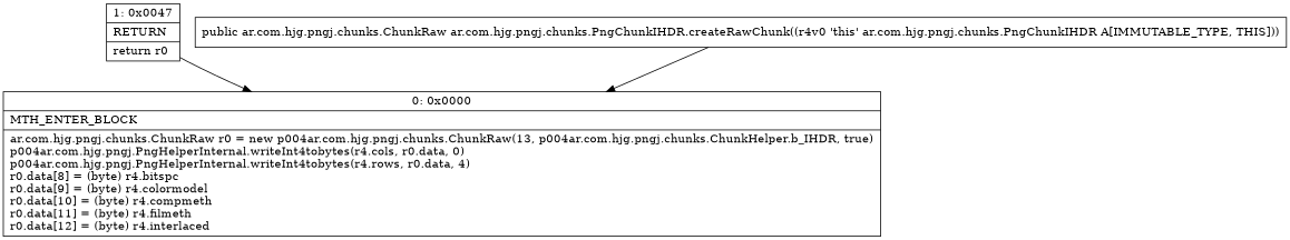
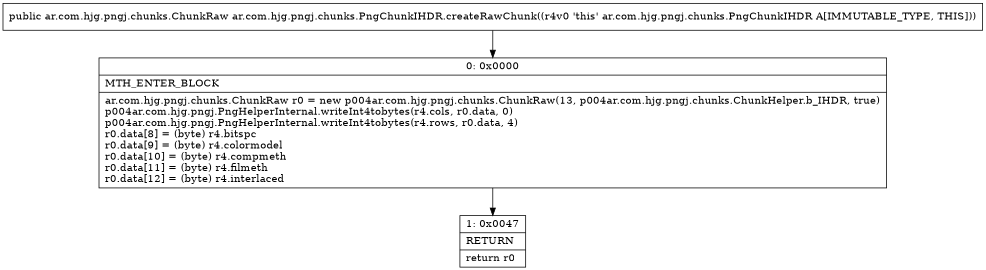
  digraph {
    node [shape=record]
    n1 [label="{0\:\ 0x0000|MTH_ENTER_BLOCK\l|ar.com.hjg.pngj.chunks.ChunkRaw r0 = new p004ar.com.hjg.pngj.chunks.ChunkRaw(13, p004ar.com.hjg.pngj.chunks.ChunkHelper.b_IHDR, true)\lp004ar.com.hjg.pngj.PngHelperInternal.writeInt4tobytes(r4.cols, r0.data, 0)\lp004ar.com.hjg.pngj.PngHelperInternal.writeInt4tobytes(r4.rows, r0.data, 4)\lr0.data[8] = (byte) r4.bitspc\lr0.data[9] = (byte) r4.colormodel\lr0.data[10] = (byte) r4.compmeth\lr0.data[11] = (byte) r4.filmeth\lr0.data[12] = (byte) r4.interlaced\l}"]
    n2 [label="{1\:\ 0x0047|RETURN\l|return r0\l}"]
    n3 [label="{public ar.com.hjg.pngj.chunks.ChunkRaw ar.com.hjg.pngj.chunks.PngChunkIHDR.createRawChunk((r4v0 'this' ar.com.hjg.pngj.chunks.PngChunkIHDR A[IMMUTABLE_TYPE, THIS])) }"]
-   n2 -> n1
+   n1 -> n2
    n3 -> n1
  }
